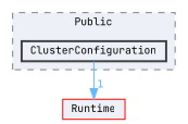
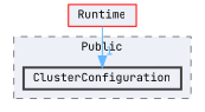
  digraph {
    compound=true
    fontname="JetBrains Mono"
    node [fillcolor="#edf0f7" fontname="JetBrains Mono" fontsize=10 shape=box]
    n1 [color=grey25 height=0.2 label=ClusterConfiguration style="filled,bold" width=0.4]
    n2 [color=red height=0.2 label=Runtime style=filled width=0.4]
    subgraph cluster_1 {
      bgcolor="#edf0f7"
      fontsize=10
      label=Public
      pencolor=grey50
      style="filled,dashed"
      n1
    }
-   n1 -> n2 [color=steelblue1 fontcolor=steelblue1 fontname="JetBrains Mono" fontsize=10 headlabel=1 labeldistance=1.5 labelfontname=Helvetica labelfontsize=10]
+   n2 -> n1 [color=steelblue1 fontcolor=steelblue1 fontname="JetBrains Mono" fontsize=10 headlabel=1 labeldistance=1.5 labelfontname=Helvetica labelfontsize=10]
  }
